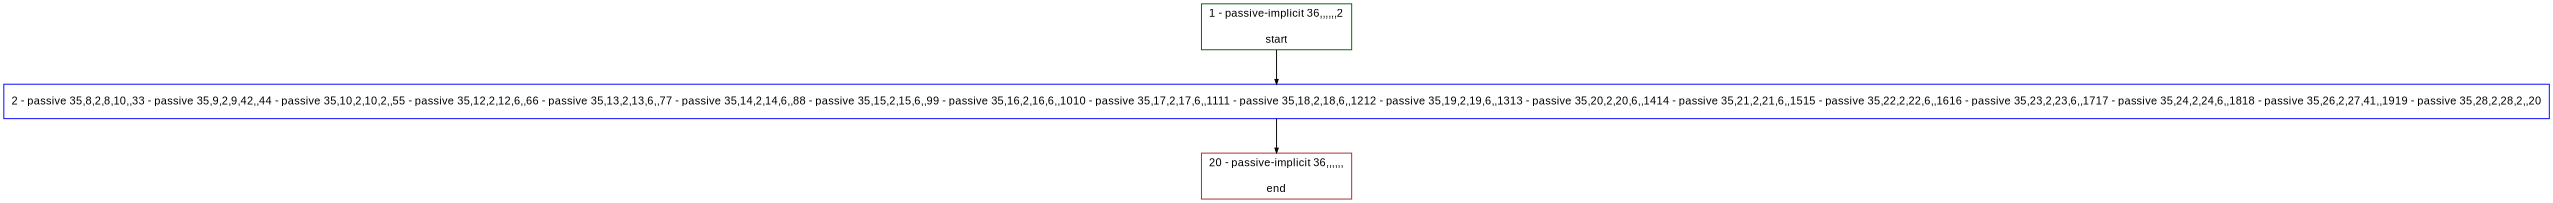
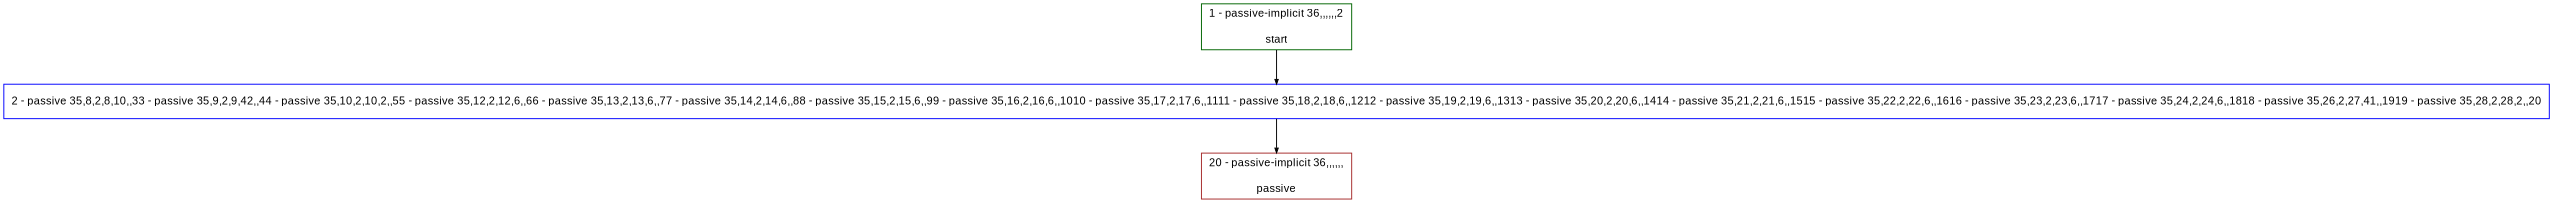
  digraph {
    bgcolor=white
    compound=true
    fillcolor="#FFFFCC"
    fontname=Arial
    fontsize=12
    pack=true
    packmode=clust
    style="rounded,filled"
    node [compound=true fillcolor="#ffffff" fixedsize=false fontname=Arial fontsize=12 node_initialized=no shape=box style=filled]
    edge [arrowhead=normal arrowsize=0.5 arrowtail=none color="#000000" compound=true dir=forward fontcolor=black fontname=Arial fontsize=12]
    n1 [color="#0000ff" label="2 - passive 35,8,2,8,10,,33 - passive 35,9,2,9,42,,44 - passive 35,10,2,10,2,,55 - passive 35,12,2,12,6,,66 - passive 35,13,2,13,6,,77 - passive 35,14,2,14,6,,88 - passive 35,15,2,15,6,,99 - passive 35,16,2,16,6,,1010 - passive 35,17,2,17,6,,1111 - passive 35,18,2,18,6,,1212 - passive 35,19,2,19,6,,1313 - passive 35,20,2,20,6,,1414 - passive 35,21,2,21,6,,1515 - passive 35,22,2,22,6,,1616 - passive 35,23,2,23,6,,1717 - passive 35,24,2,24,6,,1818 - passive 35,26,2,27,41,,1919 - passive 35,28,2,28,2,,20"]
-   n2 [color="#a52a2a" label="20 - passive-implicit 36,,,,,,\n\nend"]
+   n2 [color="#a52a2a" label="20 - passive-implicit 36,,,,,,\n\npassive"]
    n3 [color="#006400" label="1 - passive-implicit 36,,,,,,2\n\nstart"]
    n1 -> n2
    n3 -> n1
  }
